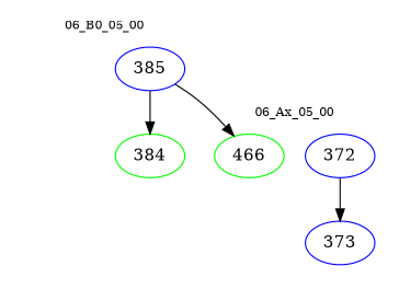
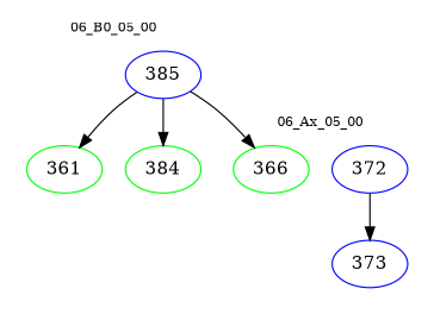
  digraph {
    node [color=blue]
    edge [color=black]
    n1 [label=372]
-   n2 [color=green label=466]
+   n2 [color=green label=366]
    n3 [label=373]
    n4 [label=385]
+   n5 [color=green label=361]
    n6 [color=green label=384]
    subgraph cluster_1 {
      color=white
      fontsize=10
      label="06_Ax_05_00"
      n1
      n2
      n3
    }
    subgraph cluster_2 {
      color=white
      fontsize=10
      label="06_B0_05_00"
      n4
+     n5
      n6
    }
    n1 -> n3
    n4 -> n2
+   n4 -> n5
    n4 -> n6
  }
